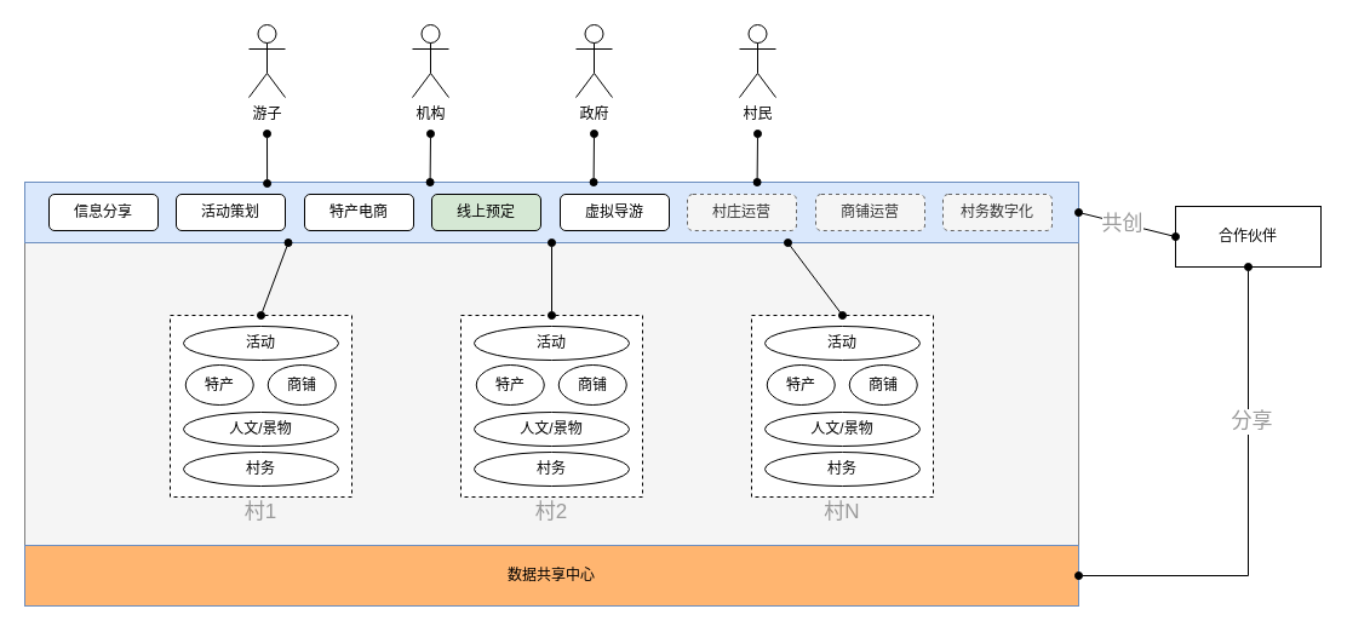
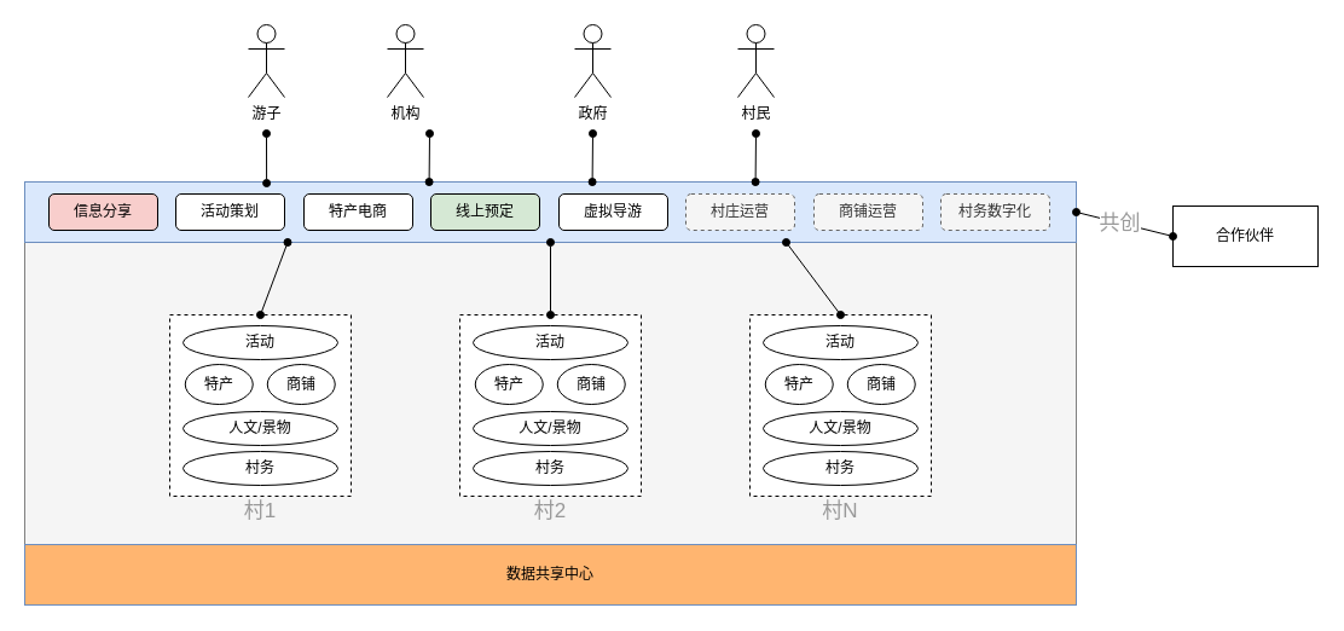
  <mxCell id="0" />
  <mxCell id="1" parent="0" />
  <mxCell id="2" value="" style="rounded=0;whiteSpace=wrap;html=1;fontSize=17;fontColor=#333333;fillColor=#f5f5f5;strokeColor=#808080;" vertex="1" parent="1"><mxGeometry x="20" y="200" width="870" height="250" as="geometry" /></mxCell>
  <mxCell id="3" value="" style="rounded=0;whiteSpace=wrap;html=1;fillColor=#dae8fc;strokeColor=#6c8ebf;" vertex="1" parent="1"><mxGeometry x="20" y="150" width="870" height="50" as="geometry" /></mxCell>
  <mxCell id="4" value="特产电商" style="rounded=1;whiteSpace=wrap;html=1;" vertex="1" parent="1"><mxGeometry x="251" y="160" width="90" height="30" as="geometry" /></mxCell>
- <mxCell id="5" value="信息分享" style="rounded=1;whiteSpace=wrap;html=1;" vertex="1" parent="1"><mxGeometry x="40" y="160" width="90" height="30" as="geometry" /></mxCell>
+ <mxCell id="5" value="信息分享" style="rounded=1;whiteSpace=wrap;html=1;fillColor=#f8cecc;" vertex="1" parent="1"><mxGeometry x="40" y="160" width="90" height="30" as="geometry" /></mxCell>
  <mxCell id="6" value="线上预定" style="rounded=1;whiteSpace=wrap;html=1;fillColor=#d5e8d4;" vertex="1" parent="1"><mxGeometry x="356" y="160" width="90" height="30" as="geometry" /></mxCell>
  <mxCell id="7" value="活动策划" style="rounded=1;whiteSpace=wrap;html=1;" vertex="1" parent="1"><mxGeometry x="145" y="160" width="90" height="30" as="geometry" /></mxCell>
  <mxCell id="8" value="村庄运营" style="rounded=1;whiteSpace=wrap;html=1;fillColor=#f5f5f5;strokeColor=#666666;fontColor=#333333;dashed=1;" vertex="1" parent="1"><mxGeometry x="567" y="160" width="90" height="30" as="geometry" /></mxCell>
  <mxCell id="9" value="虚拟导游" style="rounded=1;whiteSpace=wrap;html=1;" vertex="1" parent="1"><mxGeometry x="462" y="160" width="90" height="30" as="geometry" /></mxCell>
  <mxCell id="10" value="村务数字化" style="rounded=1;whiteSpace=wrap;html=1;fillColor=#f5f5f5;strokeColor=#666666;fontColor=#333333;dashed=1;" vertex="1" parent="1"><mxGeometry x="778" y="160" width="90" height="30" as="geometry" /></mxCell>
  <mxCell id="11" value="商铺运营" style="rounded=1;whiteSpace=wrap;html=1;fillColor=#f5f5f5;strokeColor=#666666;fontColor=#333333;dashed=1;" vertex="1" parent="1"><mxGeometry x="673" y="160" width="90" height="30" as="geometry" /></mxCell>
  <mxCell id="12" value="" style="edgeStyle=none;rounded=0;orthogonalLoop=1;jettySize=auto;html=1;startArrow=oval;startFill=1;endArrow=oval;endFill=1;entryX=0.23;entryY=0.02;entryDx=0;entryDy=0;entryPerimeter=0;" edge="1" parent="1" target="3"><mxGeometry relative="1" as="geometry"><mxPoint x="220" y="110" as="sourcePoint" /></mxGeometry></mxCell>
  <mxCell id="13" value="合作伙伴" style="rounded=0;whiteSpace=wrap;html=1;" vertex="1" parent="1"><mxGeometry x="970" y="170" width="120" height="50" as="geometry" /></mxCell>
  <mxCell id="14" style="edgeStyle=none;rounded=0;orthogonalLoop=1;jettySize=auto;html=1;exitX=1;exitY=0.5;exitDx=0;exitDy=0;entryX=0;entryY=0.5;entryDx=0;entryDy=0;startArrow=oval;startFill=1;endArrow=oval;endFill=1;" edge="1" parent="1" source="3" target="13"><mxGeometry relative="1" as="geometry" /></mxCell>
  <mxCell id="15" value="共创" style="edgeLabel;html=1;align=center;verticalAlign=middle;resizable=0;points=[];fontSize=17;fontColor=#999999;" vertex="1" connectable="0" parent="14"><mxGeometry x="-0.1" y="-1" relative="1" as="geometry"><mxPoint as="offset" /></mxGeometry></mxCell>
  <mxCell id="16" value="" style="edgeStyle=none;rounded=0;orthogonalLoop=1;jettySize=auto;html=1;startArrow=oval;startFill=1;endArrow=oval;endFill=1;entryX=0.23;entryY=0.02;entryDx=0;entryDy=0;entryPerimeter=0;" edge="1" parent="1"><mxGeometry relative="1" as="geometry"><mxPoint x="355" y="110" as="sourcePoint" /><mxPoint x="354.6" y="150" as="targetPoint" /></mxGeometry></mxCell>
  <mxCell id="17" value="" style="edgeStyle=none;rounded=0;orthogonalLoop=1;jettySize=auto;html=1;startArrow=oval;startFill=1;endArrow=oval;endFill=1;entryX=0.23;entryY=0.02;entryDx=0;entryDy=0;entryPerimeter=0;" edge="1" parent="1"><mxGeometry relative="1" as="geometry"><mxPoint x="490" y="110" as="sourcePoint" /><mxPoint x="489.6" y="150" as="targetPoint" /></mxGeometry></mxCell>
  <mxCell id="18" value="" style="edgeStyle=none;rounded=0;orthogonalLoop=1;jettySize=auto;html=1;startArrow=oval;startFill=1;endArrow=oval;endFill=1;entryX=0.23;entryY=0.02;entryDx=0;entryDy=0;entryPerimeter=0;" edge="1" parent="1"><mxGeometry relative="1" as="geometry"><mxPoint x="625" y="110" as="sourcePoint" /><mxPoint x="624.6" y="150" as="targetPoint" /></mxGeometry></mxCell>
  <mxCell id="19" value="" style="group" vertex="1" connectable="0" parent="1"><mxGeometry x="380" y="260" width="150" height="173" as="geometry" /></mxCell>
  <mxCell id="20" value="" style="group" vertex="1" connectable="0" parent="19"><mxGeometry width="150" height="173" as="geometry" /></mxCell>
  <mxCell id="21" value="" style="group" vertex="1" connectable="0" parent="20"><mxGeometry width="150" height="150" as="geometry" /></mxCell>
  <mxCell id="22" value="" style="whiteSpace=wrap;html=1;aspect=fixed;dashed=1;" vertex="1" parent="21"><mxGeometry width="150" height="150" as="geometry" /></mxCell>
  <mxCell id="23" value="商铺" style="ellipse;whiteSpace=wrap;html=1;" vertex="1" parent="21"><mxGeometry x="80.75" y="41" width="56" height="33" as="geometry" /></mxCell>
  <mxCell id="24" value="活动" style="ellipse;whiteSpace=wrap;html=1;" vertex="1" parent="21"><mxGeometry x="11" y="9" width="128" height="28" as="geometry" /></mxCell>
  <mxCell id="25" value="人文/景物" style="ellipse;whiteSpace=wrap;html=1;" vertex="1" parent="21"><mxGeometry x="11" y="80" width="128" height="28" as="geometry" /></mxCell>
  <mxCell id="26" value="村务" style="ellipse;whiteSpace=wrap;html=1;" vertex="1" parent="21"><mxGeometry x="11" y="113" width="128" height="28" as="geometry" /></mxCell>
  <mxCell id="27" value="特产" style="ellipse;whiteSpace=wrap;html=1;" vertex="1" parent="21"><mxGeometry x="12.75" y="41" width="56" height="33" as="geometry" /></mxCell>
  <mxCell id="28" value="村2" style="text;html=1;strokeColor=none;fillColor=none;align=center;verticalAlign=middle;whiteSpace=wrap;rounded=0;dashed=1;fontStyle=0;fontSize=17;fontColor=#999999;" vertex="1" parent="20"><mxGeometry x="55" y="153" width="40" height="20" as="geometry" /></mxCell>
  <mxCell id="29" style="rounded=0;orthogonalLoop=1;jettySize=auto;html=1;exitX=0.5;exitY=0;exitDx=0;exitDy=0;entryX=0.5;entryY=1;entryDx=0;entryDy=0;endArrow=oval;endFill=1;startArrow=oval;startFill=1;" edge="1" parent="19" target="3"><mxGeometry relative="1" as="geometry"><mxPoint x="30" y="-60" as="targetPoint" /><mxPoint x="75" as="sourcePoint" /></mxGeometry></mxCell>
  <mxCell id="30" value="" style="group" vertex="1" connectable="0" parent="1"><mxGeometry x="130" y="260" width="150" height="173" as="geometry" /></mxCell>
  <mxCell id="31" value="" style="group" vertex="1" connectable="0" parent="30"><mxGeometry x="10" width="150" height="173" as="geometry" /></mxCell>
  <mxCell id="32" value="" style="group" vertex="1" connectable="0" parent="31"><mxGeometry width="150" height="150" as="geometry" /></mxCell>
  <mxCell id="33" value="" style="whiteSpace=wrap;html=1;aspect=fixed;dashed=1;" vertex="1" parent="32"><mxGeometry width="150" height="150" as="geometry" /></mxCell>
  <mxCell id="34" value="商铺" style="ellipse;whiteSpace=wrap;html=1;" vertex="1" parent="32"><mxGeometry x="80.75" y="41" width="56" height="33" as="geometry" /></mxCell>
  <mxCell id="35" value="活动" style="ellipse;whiteSpace=wrap;html=1;" vertex="1" parent="32"><mxGeometry x="11" y="9" width="128" height="28" as="geometry" /></mxCell>
  <mxCell id="36" value="人文/景物" style="ellipse;whiteSpace=wrap;html=1;" vertex="1" parent="32"><mxGeometry x="11" y="80" width="128" height="28" as="geometry" /></mxCell>
  <mxCell id="37" value="村务" style="ellipse;whiteSpace=wrap;html=1;" vertex="1" parent="32"><mxGeometry x="11" y="113" width="128" height="28" as="geometry" /></mxCell>
  <mxCell id="38" value="特产" style="ellipse;whiteSpace=wrap;html=1;" vertex="1" parent="32"><mxGeometry x="12.75" y="41" width="56" height="33" as="geometry" /></mxCell>
  <mxCell id="39" value="村1" style="text;html=1;strokeColor=none;fillColor=none;align=center;verticalAlign=middle;whiteSpace=wrap;rounded=0;dashed=1;fontStyle=0;fontSize=17;fontColor=#999999;" vertex="1" parent="31"><mxGeometry x="55" y="153" width="40" height="20" as="geometry" /></mxCell>
  <mxCell id="40" style="rounded=0;orthogonalLoop=1;jettySize=auto;html=1;exitX=0.5;exitY=0;exitDx=0;exitDy=0;endArrow=oval;endFill=1;startArrow=oval;startFill=1;entryX=0.25;entryY=1;entryDx=0;entryDy=0;" edge="1" parent="1" source="33" target="3"><mxGeometry relative="1" as="geometry"><mxPoint x="238" y="200" as="targetPoint" /><mxPoint x="235" y="260" as="sourcePoint" /></mxGeometry></mxCell>
  <mxCell id="41" value="" style="group" vertex="1" connectable="0" parent="1"><mxGeometry x="620" y="260" width="150" height="173" as="geometry" /></mxCell>
  <mxCell id="42" value="" style="group" vertex="1" connectable="0" parent="41"><mxGeometry width="150" height="173" as="geometry" /></mxCell>
  <mxCell id="43" value="" style="group" vertex="1" connectable="0" parent="42"><mxGeometry width="150" height="150" as="geometry" /></mxCell>
  <mxCell id="44" value="" style="whiteSpace=wrap;html=1;aspect=fixed;dashed=1;" vertex="1" parent="43"><mxGeometry width="150" height="150" as="geometry" /></mxCell>
  <mxCell id="45" value="商铺" style="ellipse;whiteSpace=wrap;html=1;" vertex="1" parent="43"><mxGeometry x="80.75" y="41" width="56" height="33" as="geometry" /></mxCell>
  <mxCell id="46" value="活动" style="ellipse;whiteSpace=wrap;html=1;" vertex="1" parent="43"><mxGeometry x="11" y="9" width="128" height="28" as="geometry" /></mxCell>
  <mxCell id="47" value="人文/景物" style="ellipse;whiteSpace=wrap;html=1;" vertex="1" parent="43"><mxGeometry x="11" y="80" width="128" height="28" as="geometry" /></mxCell>
  <mxCell id="48" value="村务" style="ellipse;whiteSpace=wrap;html=1;" vertex="1" parent="43"><mxGeometry x="11" y="113" width="128" height="28" as="geometry" /></mxCell>
  <mxCell id="49" value="特产" style="ellipse;whiteSpace=wrap;html=1;" vertex="1" parent="43"><mxGeometry x="12.75" y="41" width="56" height="33" as="geometry" /></mxCell>
  <mxCell id="50" value="村N" style="text;html=1;strokeColor=none;fillColor=none;align=center;verticalAlign=middle;whiteSpace=wrap;rounded=0;dashed=1;fontStyle=0;fontSize=17;fontColor=#999999;" vertex="1" parent="42"><mxGeometry x="55" y="153" width="40" height="20" as="geometry" /></mxCell>
  <mxCell id="51" style="rounded=0;orthogonalLoop=1;jettySize=auto;html=1;exitX=0.5;exitY=0;exitDx=0;exitDy=0;entryX=0.5;entryY=1;entryDx=0;entryDy=0;endArrow=oval;endFill=1;startArrow=oval;startFill=1;" edge="1" parent="41"><mxGeometry relative="1" as="geometry"><mxPoint x="30" y="-60" as="targetPoint" /><mxPoint x="75" as="sourcePoint" /></mxGeometry></mxCell>
  <mxCell id="52" value="数据共享中心" style="rounded=0;whiteSpace=wrap;html=1;strokeColor=#6c8ebf;fillColor=#FFB570;" vertex="1" parent="1"><mxGeometry x="20" y="450" width="870" height="50" as="geometry" /></mxCell>
- <mxCell id="53" style="edgeStyle=none;rounded=0;orthogonalLoop=1;jettySize=auto;html=1;exitX=1;exitY=0.5;exitDx=0;exitDy=0;entryX=0.5;entryY=1;entryDx=0;entryDy=0;startArrow=oval;startFill=1;endArrow=oval;endFill=1;fontSize=17;fontColor=#999999;" edge="1" parent="1" source="52" target="13"><mxGeometry relative="1" as="geometry"><Array as="points"><mxPoint x="1030" y="475" /></Array></mxGeometry></mxCell>
- <mxCell id="54" value="分享" style="edgeLabel;html=1;align=center;verticalAlign=middle;resizable=0;points=[];fontSize=17;fontColor=#999999;" vertex="1" connectable="0" parent="53"><mxGeometry x="0.359" y="-2" relative="1" as="geometry"><mxPoint as="offset" /></mxGeometry></mxCell>
  <mxCell id="55" value="游子" style="shape=umlActor;verticalLabelPosition=bottom;verticalAlign=top;html=1;outlineConnect=0;" vertex="1" parent="1"><mxGeometry x="205" y="20" width="30" height="60" as="geometry" /></mxCell>
- <mxCell id="56" value="机构" style="shape=umlActor;verticalLabelPosition=bottom;verticalAlign=top;html=1;outlineConnect=0;" vertex="1" parent="1"><mxGeometry x="340" y="20" width="30" height="60" as="geometry" /></mxCell>
+ <mxCell id="56" value="机构" style="shape=umlActor;verticalLabelPosition=bottom;verticalAlign=top;html=1;outlineConnect=0;" vertex="1" parent="1"><mxGeometry x="320" y="20" width="30" height="60" as="geometry" /></mxCell>
  <mxCell id="57" value="政府" style="shape=umlActor;verticalLabelPosition=bottom;verticalAlign=top;html=1;outlineConnect=0;" vertex="1" parent="1"><mxGeometry x="475" y="20" width="30" height="60" as="geometry" /></mxCell>
  <mxCell id="58" value="村民" style="shape=umlActor;verticalLabelPosition=bottom;verticalAlign=top;html=1;outlineConnect=0;" vertex="1" parent="1"><mxGeometry x="610" y="20" width="30" height="60" as="geometry" /></mxCell>
